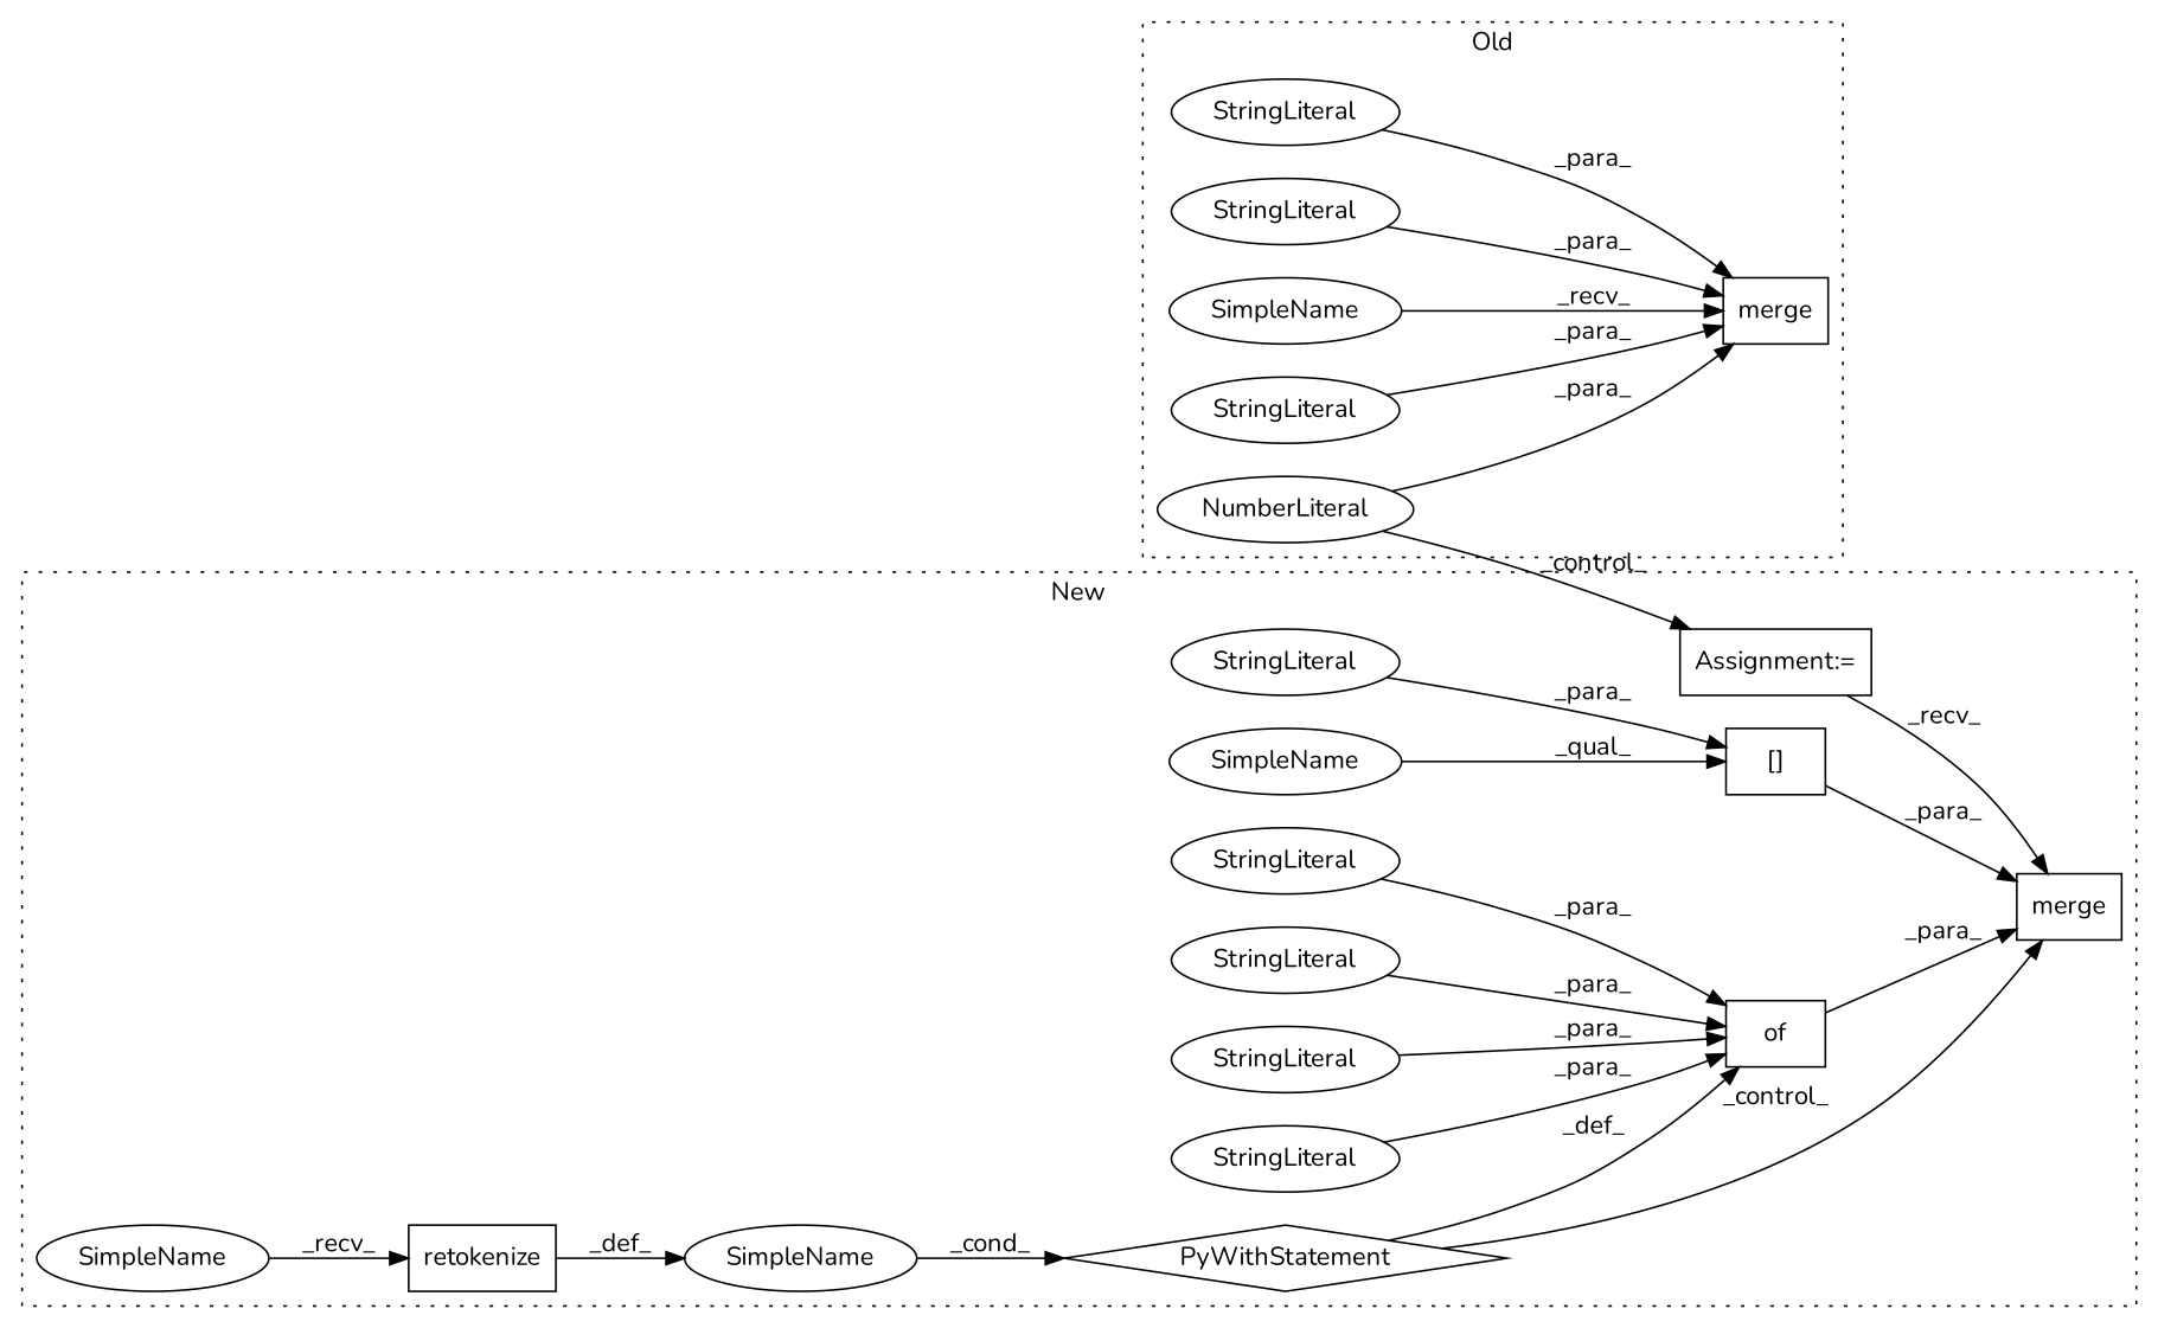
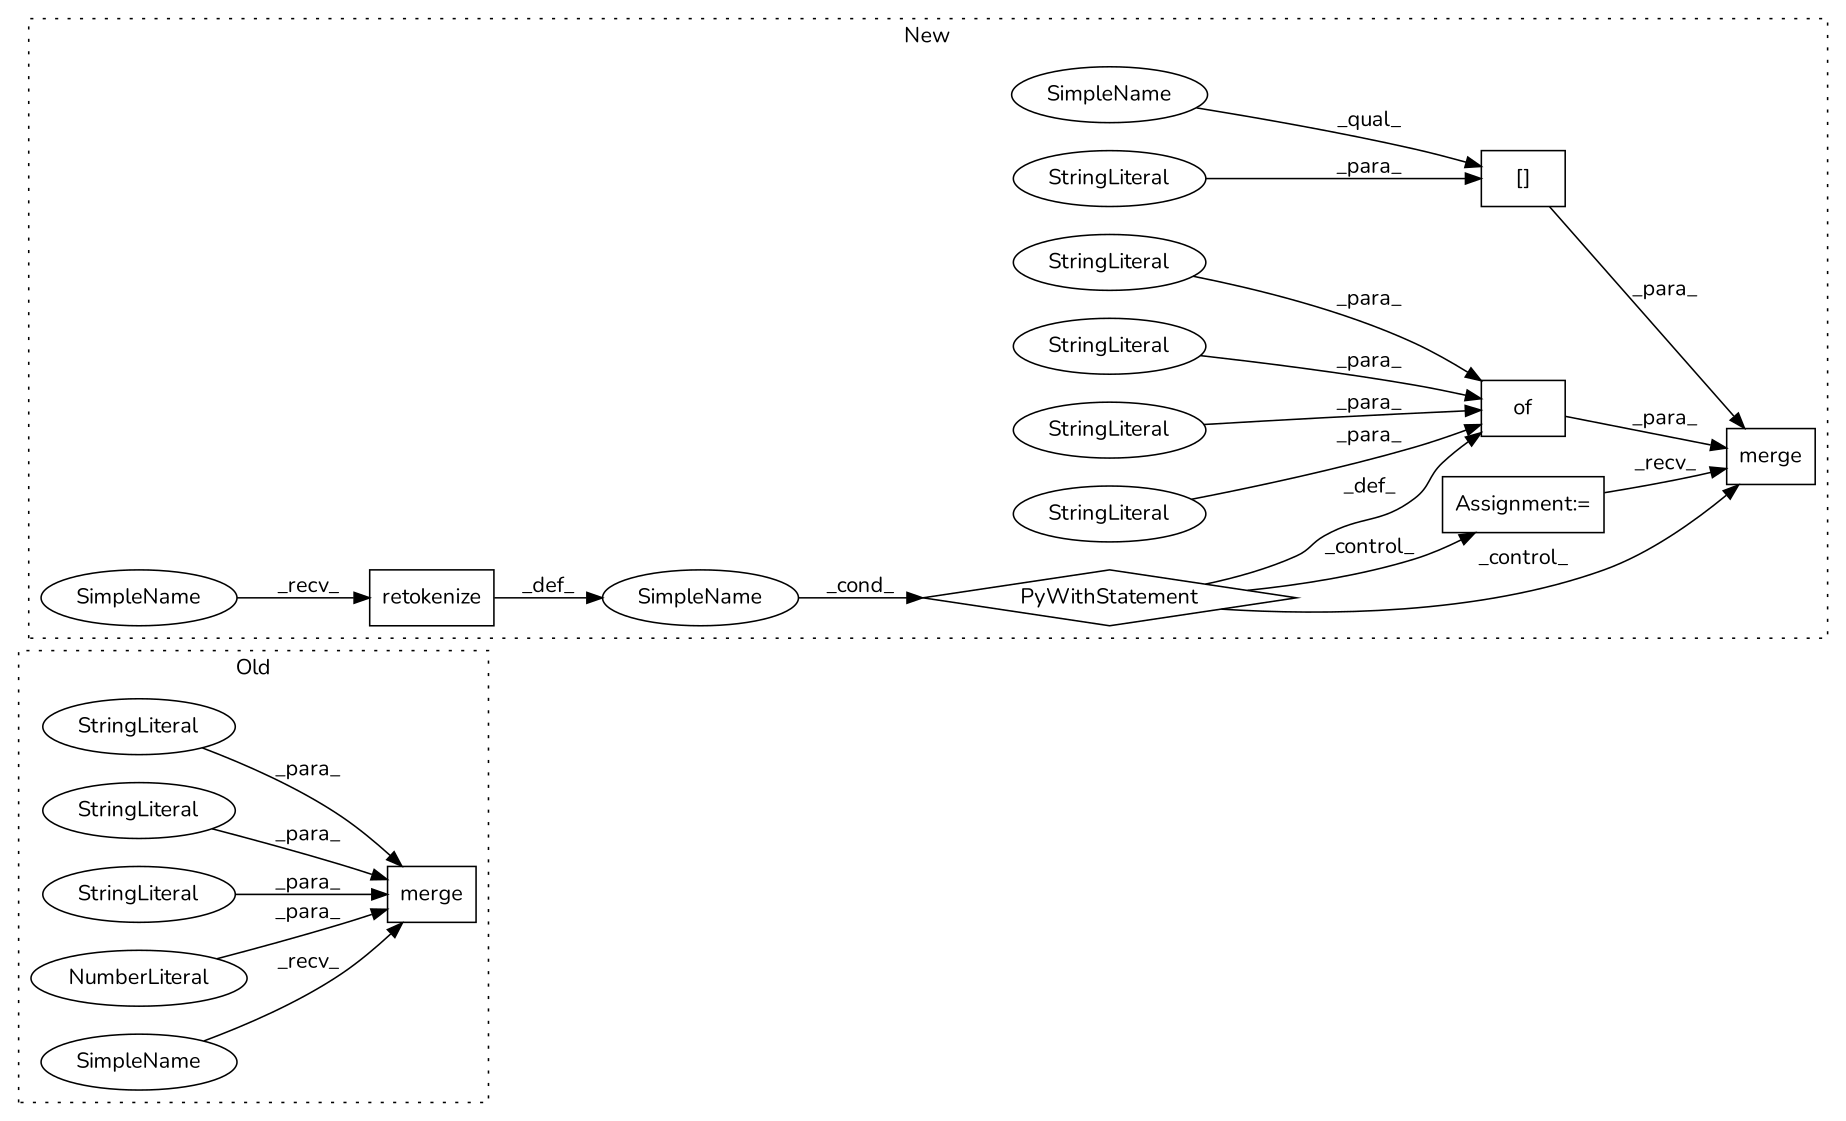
  digraph {
    fontname=Nunito
    rankdir=LR
    node [a=45 fontname=Nunito l=5 shape=ellipse]
    edge [fontname=Nunito]
    n1 [a=32 l="6,1" label=merge s="630,682" shape=box]
    n2 [label=StringLiteral s=657]
    n3 [label=StringLiteral s=677]
    n4 [l=13 label=StringLiteral s=663]
    n5 [a=34 l=1 label=NumberLiteral s=636]
    n6 [a=42 l=3 label=SimpleName s=626]
    n7 [a=2 l="4,1" label="[]" s="826,848" shape=box]
    n8 [l=18 label=StringLiteral s=830]
    n9 [a=32 l="6,1" label=merge s="820,855" shape=box]
    n10 [a=42 label=SimpleName l=""]
    n11 [a=104 l="10,2" label=PyWithStatement s="677,703" shape=diamond]
    n12 [a=32 l=12 label=retokenize s=691 shape=box]
    n13 [a=7 l=11 label="Assignment:=" s=717 shape=box]
    n14 [a=32 l="3,1" label=of s="746,799" shape=box]
    n15 [label=StringLiteral s=749]
    n16 [label=StringLiteral s=755]
    n17 [l=7 label=StringLiteral s=761]
    n18 [label=StringLiteral s=794]
    n19 [a=42 l=3 label=SimpleName s=826]
    n20 [a=42 l=3 label=SimpleName s=687]
    subgraph cluster_1 {
      label=Old
      style=dotted
      n1
      n2
      n3
      n4
      n5
      n6
    }
    subgraph cluster_2 {
      label=New
      style=dotted
      n7
      n8
      n9
      n10
      n11
      n12
      n13
      n14
      n15
      n16
      n17
      n18
      n19
      n20
    }
    n2 -> n1 [label=_para_]
    n3 -> n1 [label=_para_]
    n4 -> n1 [label=_para_]
    n5 -> n1 [label=_para_]
    n6 -> n1 [label=_recv_]
    n7 -> n9 [label=_para_]
    n8 -> n7 [label=_para_]
    n10 -> n11 [label=_cond_]
    n11 -> n9 [label=_control_]
-   n5 -> n13 [label=_control_]
+   n11 -> n13 [label=_control_]
    n11 -> n14 [label=_def_]
    n12 -> n10 [label=_def_]
    n13 -> n9 [label=_recv_]
    n14 -> n9 [label=_para_]
    n15 -> n14 [label=_para_]
    n16 -> n14 [label=_para_]
    n17 -> n14 [label=_para_]
    n18 -> n14 [label=_para_]
    n19 -> n7 [label=_qual_]
    n20 -> n12 [label=_recv_]
  }
